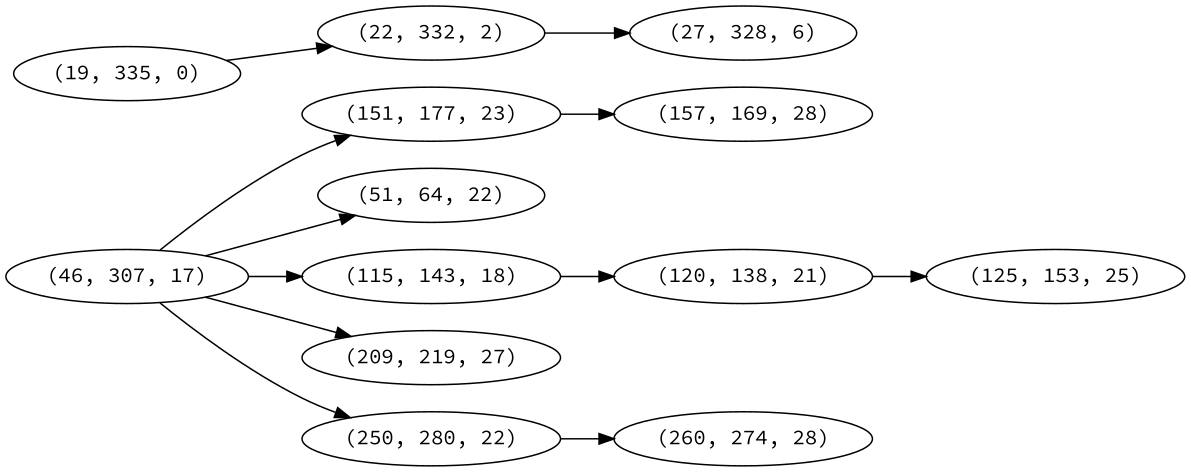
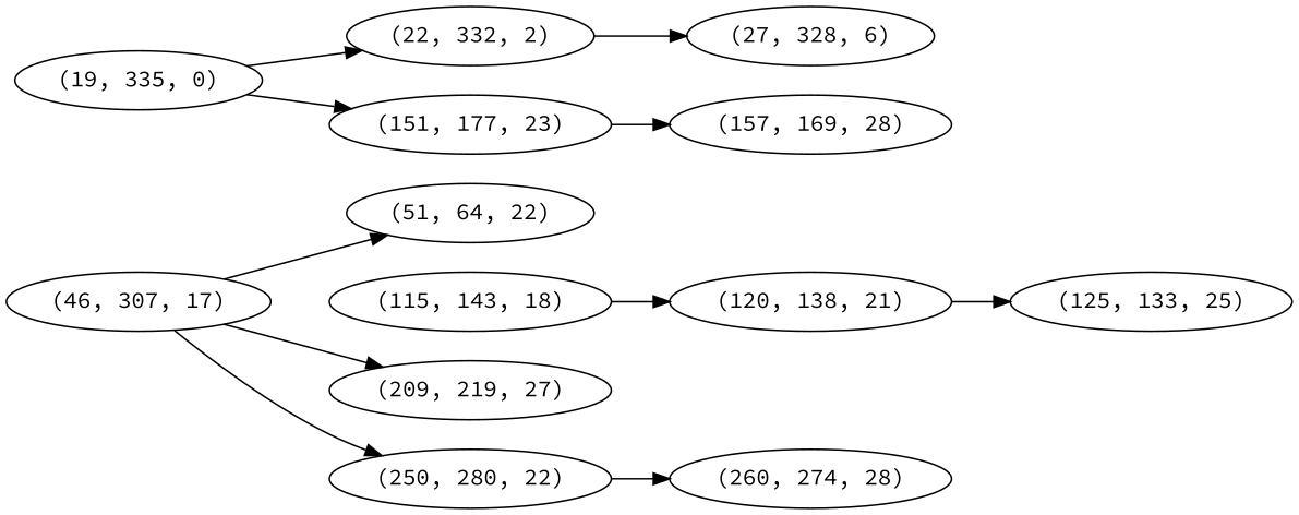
  digraph {
    fontname="Source Code Pro"
    rankdir=LR
    node [fontname="Source Code Pro"]
    edge [fontname="Source Code Pro"]
    "(19, 335, 0)"
    "(22, 332, 2)"
    "(27, 328, 6)"
    "(46, 307, 17)"
    "(51, 64, 22)"
    "(115, 143, 18)"
    "(151, 177, 23)"
    "(209, 219, 27)"
    "(250, 280, 22)"
    "(120, 138, 21)"
    "(157, 169, 28)"
    "(260, 274, 28)"
-   "(125, 133, 25)" [label="(125, 153, 25)"]
+   "(125, 133, 25)"
    "(19, 335, 0)" -> "(22, 332, 2)"
    "(22, 332, 2)" -> "(27, 328, 6)"
    "(46, 307, 17)" -> "(51, 64, 22)"
-   "(46, 307, 17)" -> "(115, 143, 18)"
-   "(46, 307, 17)" -> "(151, 177, 23)"
+   "(19, 335, 0)" -> "(151, 177, 23)"
    "(46, 307, 17)" -> "(209, 219, 27)"
    "(46, 307, 17)" -> "(250, 280, 22)"
    "(115, 143, 18)" -> "(120, 138, 21)"
    "(151, 177, 23)" -> "(157, 169, 28)"
    "(250, 280, 22)" -> "(260, 274, 28)"
    "(120, 138, 21)" -> "(125, 133, 25)"
  }
